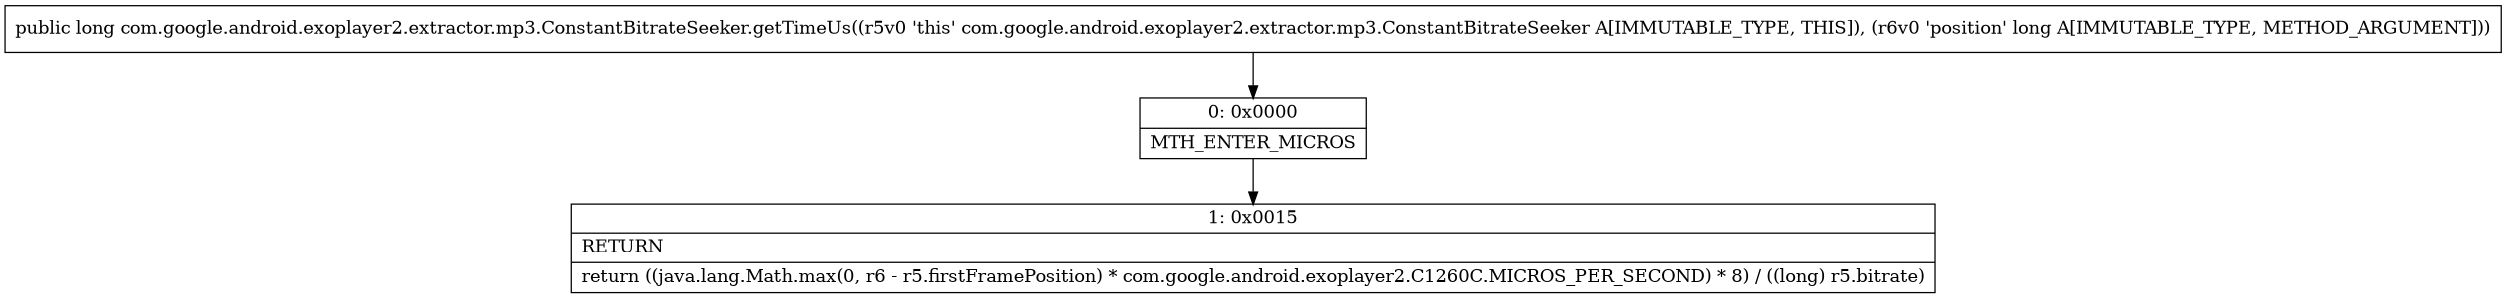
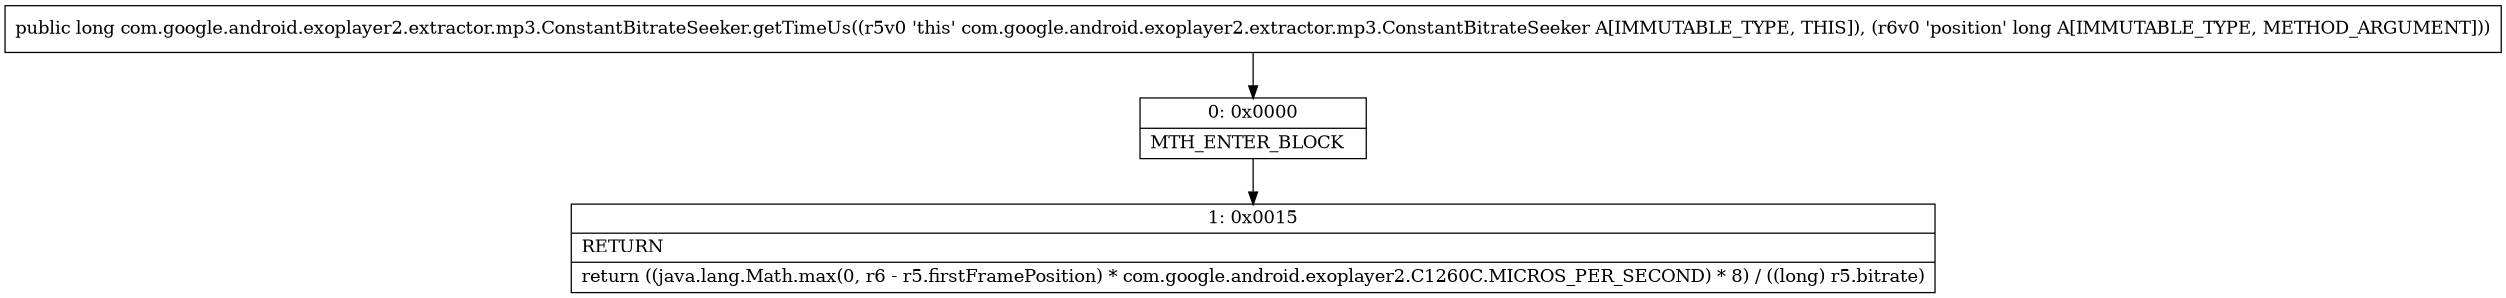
  digraph {
    node [shape=record]
-   n1 [label="{0\:\ 0x0000|MTH_ENTER_MICROS\l}"]
+   n1 [label="{0\:\ 0x0000|MTH_ENTER_BLOCK\l}"]
    n2 [label="{1\:\ 0x0015|RETURN\l|return ((java.lang.Math.max(0, r6 \- r5.firstFramePosition) * com.google.android.exoplayer2.C1260C.MICROS_PER_SECOND) * 8) \/ ((long) r5.bitrate)\l}"]
    n3 [label="{public long com.google.android.exoplayer2.extractor.mp3.ConstantBitrateSeeker.getTimeUs((r5v0 'this' com.google.android.exoplayer2.extractor.mp3.ConstantBitrateSeeker A[IMMUTABLE_TYPE, THIS]), (r6v0 'position' long A[IMMUTABLE_TYPE, METHOD_ARGUMENT])) }"]
    n1 -> n2
    n3 -> n1
  }
